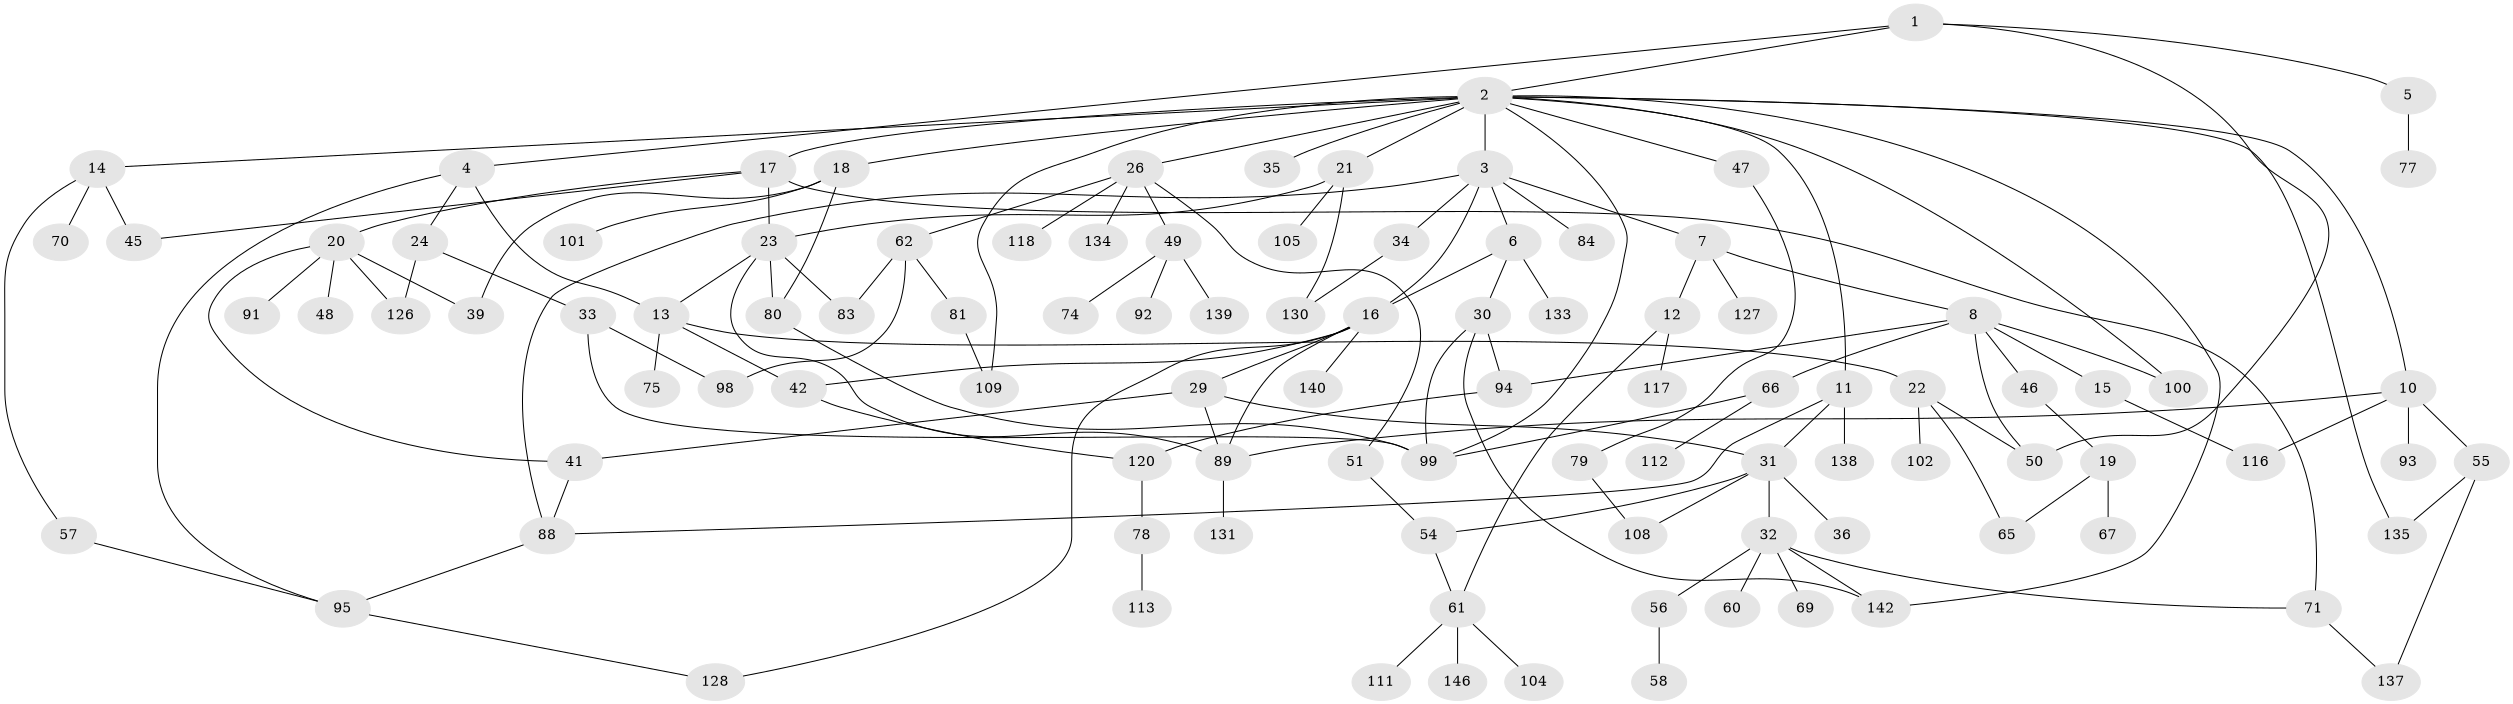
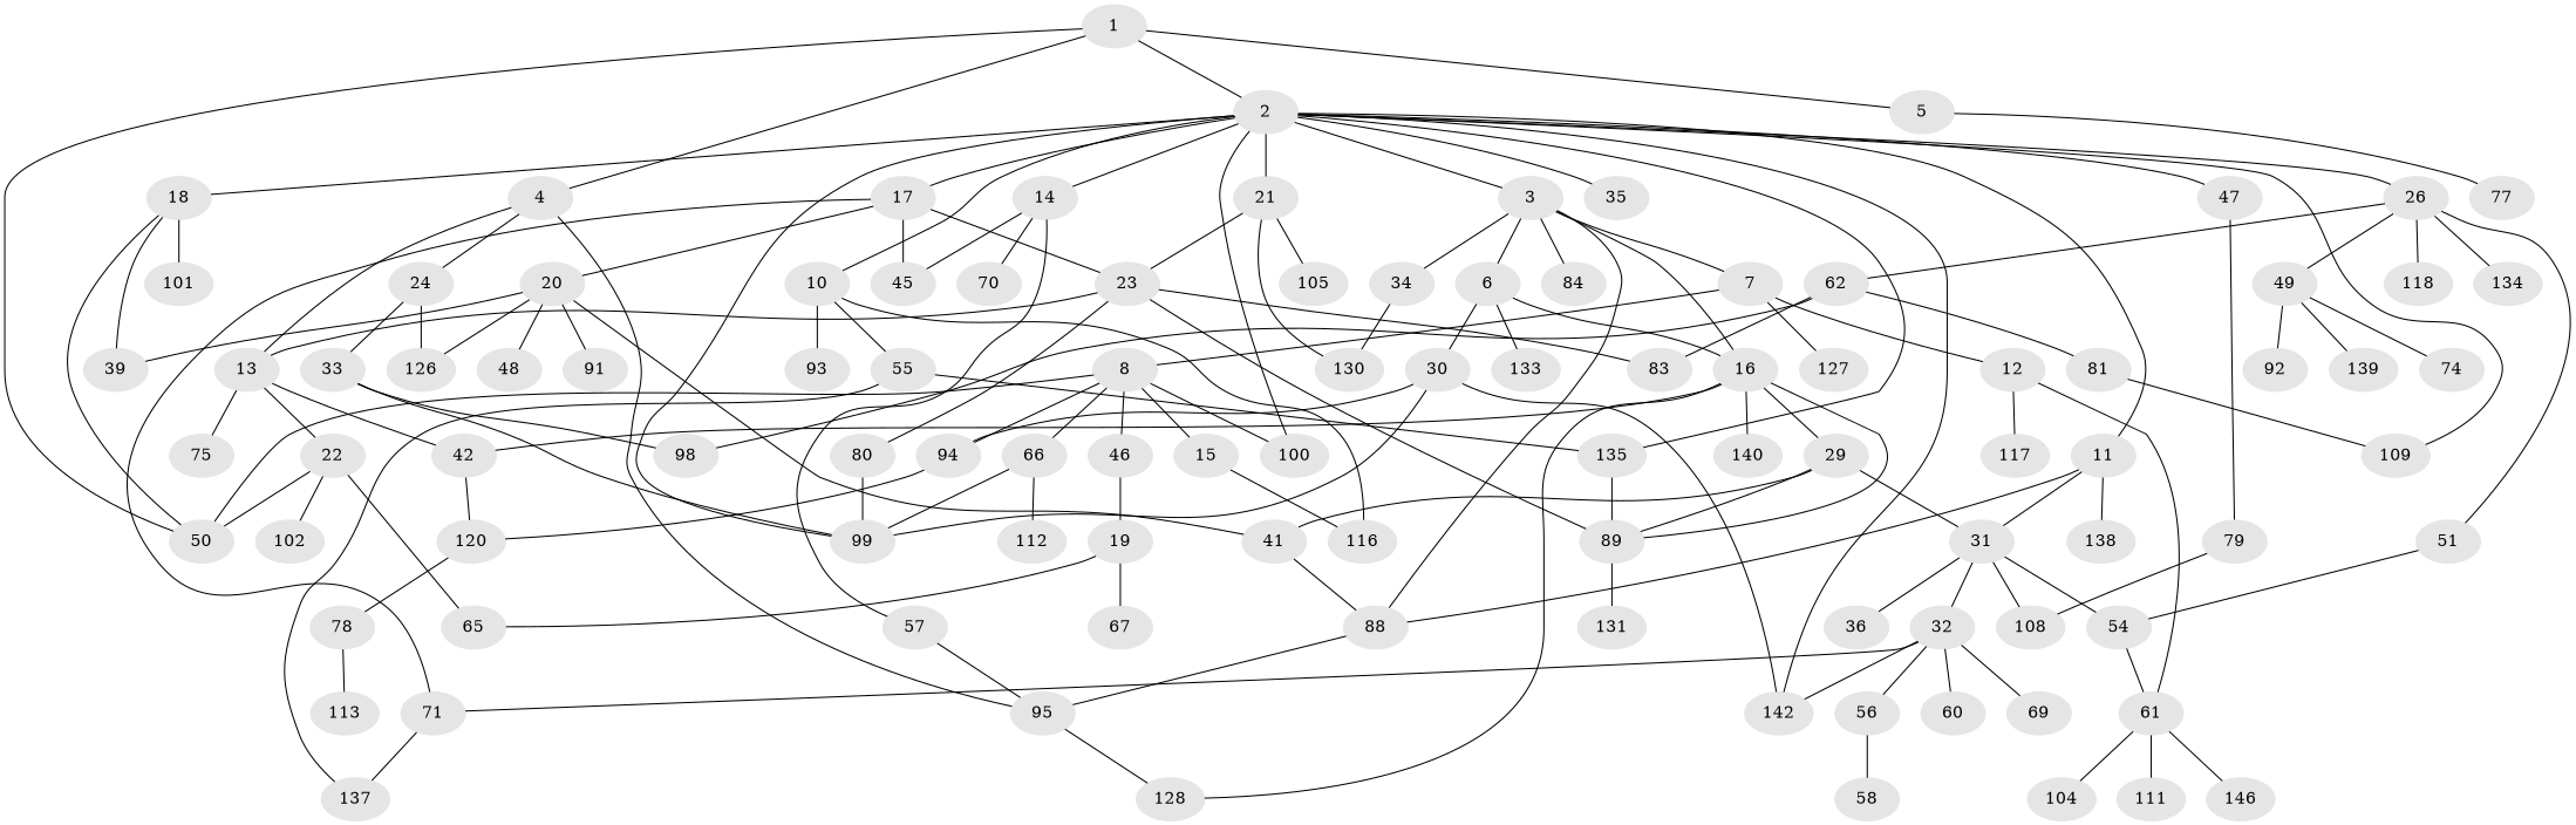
  graph {
    node [color=gray90 style=filled]
    2 [super="+9"]
    3 [super="+25"]
    10 [super="+107"]
    11 [super="+114"]
    14 [super="+68"]
    17
    18 [super="+87"]
    21 [super="+97"]
    26 [super="+43"]
    35 [super="+141"]
    47 [super="+82"]
    99 [super="+144"]
    109
    135
    142
    100
    1
    4 [super="+145"]
    5 [super="+52"]
    50 [super="+106"]
    13 [super="+40"]
    24
    95 [super="+143"]
    77
    34 [super="+129"]
    6
    7 [super="+103"]
    16 [super="+63"]
    84
    88 [super="+96"]
    55
    89 [super="+115"]
    93
    116
    31 [super="+44"]
    138
    45 [super="+124"]
    57
    70
    20 [super="+27"]
    23 [super="+28"]
    71 [super="+90"]
    39 [super="+123"]
    101
    105
    130
    49 [super="+73"]
    51
    62
    118
    134 [super="+147"]
    79 [super="+110"]
    30
    133
    8 [super="+76"]
    12
    127
    42 [super="+72"]
    29
    128
    140
    22 [super="+64"]
    75
    126
    33 [super="+38"]
    94
    15 [super="+37"]
    46
    66
    61 [super="+86"]
    117
    19
    65
    67 [super="+125"]
    112
    120
    137
    131
    32 [super="+53"]
    36 [super="+136"]
    54 [super="+121"]
    108
    104
    111
    146
    102
    41
    48 [super="+132"]
    91
    80
    83
    98
    74 [super="+122"]
    92
    139
    81 [super="+119"]
    56 [super="+59"]
    60
    69
    58
    78 [super="+85"]
    113
    2 -- 3
    2 -- 10
    2 -- 11
    2 -- 14
    2 -- 17
    2 -- 18 [weight=2]
    2 -- 21
    2 -- 26
    2 -- 35
    2 -- 47
    2 -- 99
    2 -- 109
    2 -- 135
    2 -- 142
    2 -- 100
    3 -- 34
    3 -- 6
    3 -- 7
    3 -- 16
    3 -- 84
    3 -- 88
    10 -- 55
-   10 -- 89
+   135 -- 89
    10 -- 93
    10 -- 116
    11 -- 88
    11 -- 31
    11 -- 138
    14 -- 45
    14 -- 57
    14 -- 70
    17 -- 45
    17 -- 20
    17 -- 23
    17 -- 71
-   18 -- 80
+   18 -- 50
    18 -- 39
    18 -- 101
    21 -- 23
    21 -- 105
    21 -- 130
    26 -- 49
    26 -- 51
    26 -- 62
    26 -- 118
    26 -- 134
    47 -- 79
    1 -- 2
    1 -- 4
    1 -- 5
    1 -- 50
    4 -- 13
    4 -- 24
    4 -- 95
    5 -- 77
    13 -- 42
    13 -- 22
    13 -- 75
    24 -- 126
    24 -- 33
    95 -- 128
    34 -- 130
    6 -- 16
    6 -- 30
    6 -- 133
    7 -- 8
    7 -- 12
    7 -- 127
    16 -- 89
    16 -- 42
    16 -- 29
    16 -- 128
    16 -- 140
    88 -- 95
    55 -- 135
    55 -- 137
    89 -- 131
    31 -- 32
    31 -- 36
    31 -- 54
    31 -- 108
    57 -- 95
    20 -- 39
    20 -- 126
    20 -- 41
    20 -- 48
    20 -- 91
    23 -- 13
    23 -- 89
    23 -- 80
    23 -- 83
    71 -- 137
    49 -- 74
    49 -- 92
    49 -- 139
    51 -- 54
    62 -- 83
    62 -- 98
    62 -- 81
    79 -- 108
    30 -- 99
    30 -- 142
    30 -- 94
    8 -- 100
    8 -- 50
    8 -- 94
    8 -- 15
    8 -- 46
    8 -- 66
    12 -- 61
    12 -- 117
    42 -- 120
    29 -- 89
    29 -- 31
    29 -- 41
    22 -- 50
    22 -- 65
    22 -- 102
    33 -- 99
    33 -- 98
    94 -- 120
    15 -- 116
    46 -- 19
    66 -- 99
    66 -- 112
    61 -- 104
    61 -- 111
    61 -- 146
    19 -- 65
    19 -- 67
    120 -- 78
    32 -- 142
    32 -- 71
    32 -- 56
    32 -- 60
    32 -- 69
    54 -- 61
    41 -- 88
    80 -- 99
    81 -- 109
    56 -- 58
    78 -- 113
  }
